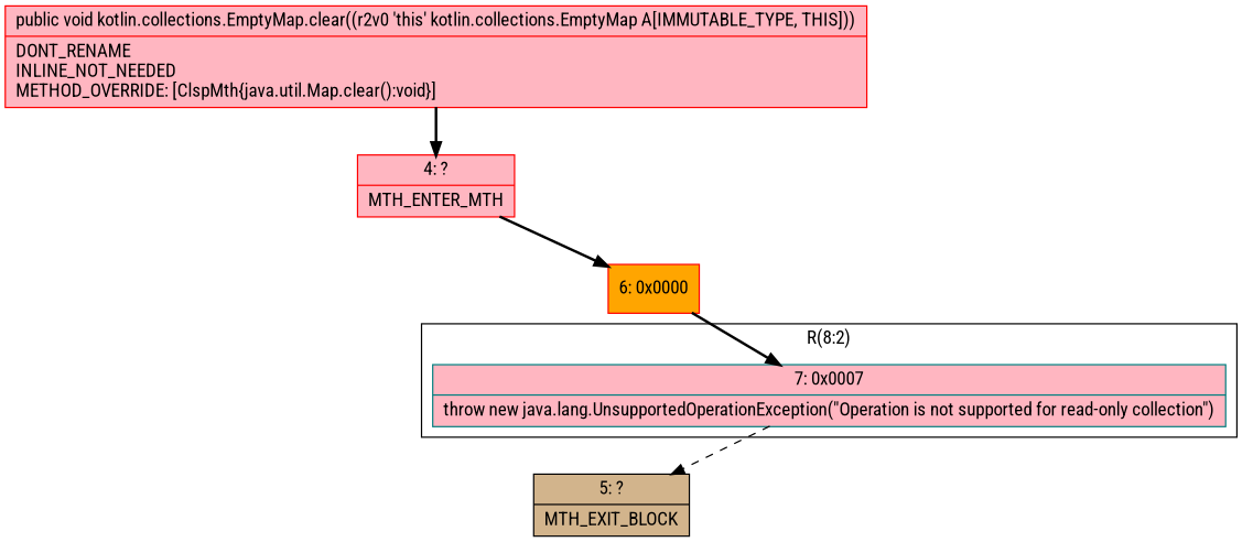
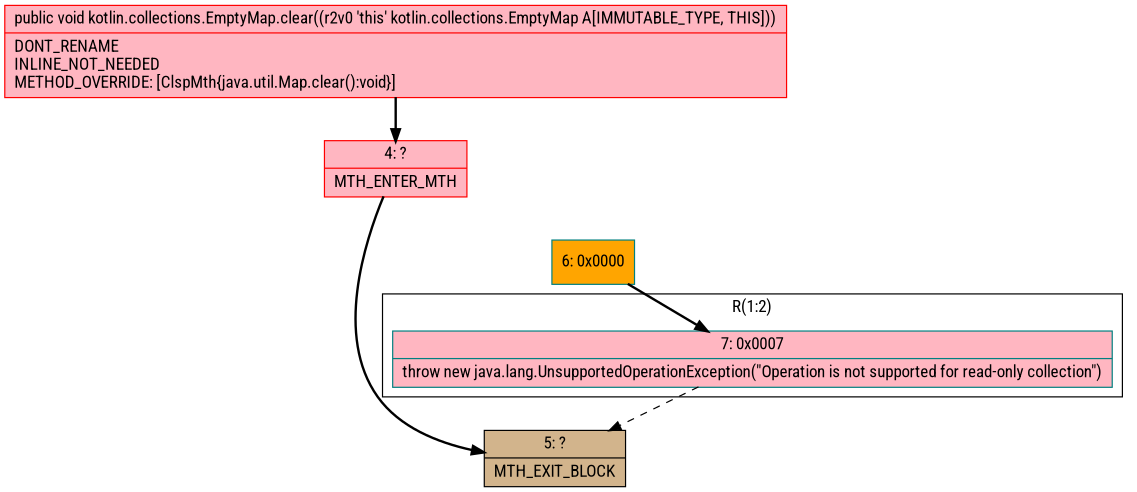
  digraph {
    fontname="Roboto Condensed"
    node [color=teal fillcolor=lightpink fontname="Roboto Condensed" shape=record style=filled]
    edge [fontname="Roboto Condensed" style=bold]
    n1 [label="{7\:\ 0x0007|throw new java.lang.UnsupportedOperationException(\"Operation is not supported for read\-only collection\")\l}"]
    n2 [color=black fillcolor=tan label="{5\:\ ?|MTH_EXIT_BLOCK\l}"]
    n3 [color=red label="{4\:\ ?|MTH_ENTER_MTH\l}"]
-   n4 [color=red fillcolor=orange label="{6\:\ 0x0000}"]
+   n4 [fillcolor=orange label="{6\:\ 0x0000}"]
    n5 [color=red label="{public void kotlin.collections.EmptyMap.clear((r2v0 'this' kotlin.collections.EmptyMap A[IMMUTABLE_TYPE, THIS]))  | DONT_RENAME\lINLINE_NOT_NEEDED\lMETHOD_OVERRIDE: [ClspMth\{java.util.Map.clear():void\}]\l}"]
    subgraph cluster_1 {
-     label="R(8:2)"
+     label="R(1:2)"
      n1
    }
    n1 -> n2 [style=dashed]
-   n3 -> n4
+   n3 -> n2
    n4 -> n1
    n5 -> n3
  }
